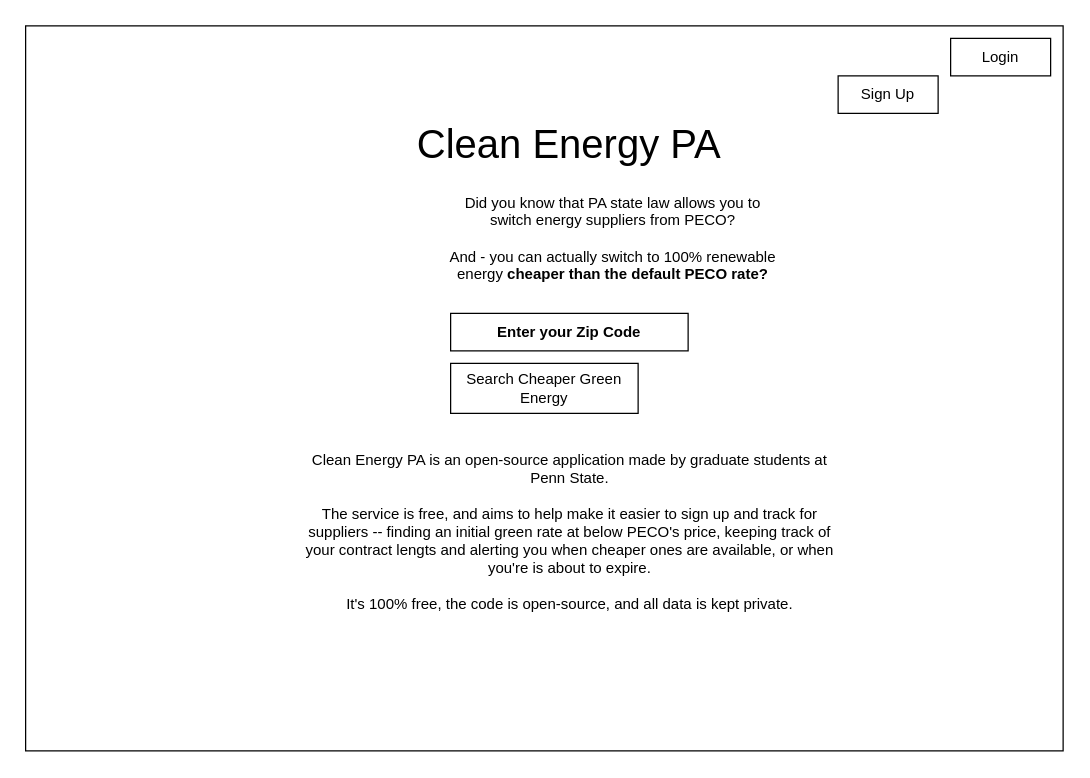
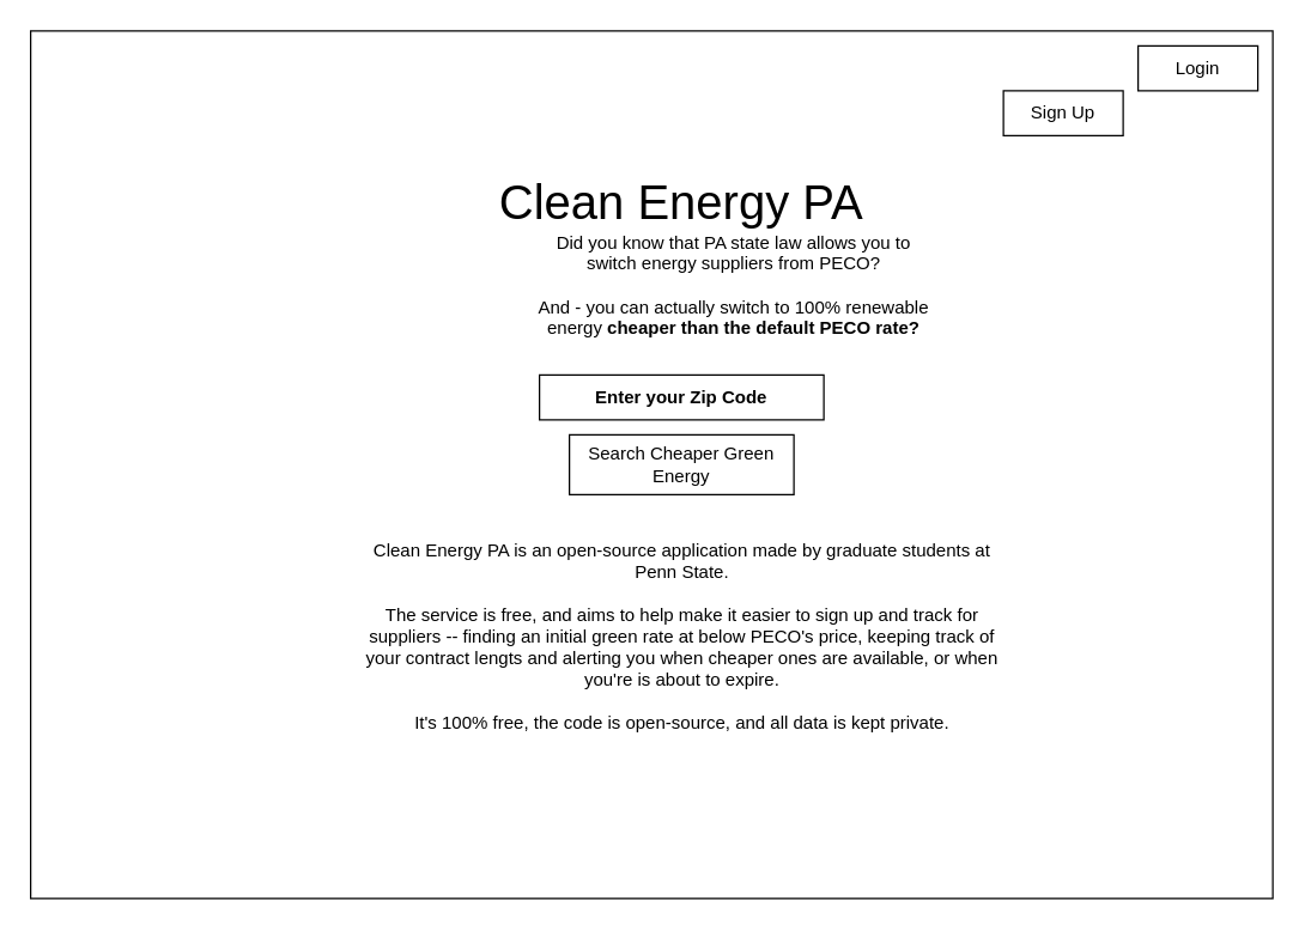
  <mxCell id="0" />
  <mxCell id="1" parent="0" />
  <mxCell id="2" value="" style="rounded=0;whiteSpace=wrap;html=1;" parent="1" vertex="1"><mxGeometry x="20" y="20" width="830" height="580" as="geometry" /></mxCell>
  <mxCell id="3" value="Enter your Zip Code" style="rounded=0;whiteSpace=wrap;html=1;fontStyle=1" parent="1" vertex="1"><mxGeometry x="360" y="250" width="190" height="30" as="geometry" /></mxCell>
- <mxCell id="4" value="Search Cheaper Green Energy" style="rounded=0;whiteSpace=wrap;html=1;" parent="1" vertex="1"><mxGeometry x="360" y="290" width="150" height="40" as="geometry" /></mxCell>
- <mxCell id="5" value="&lt;font style=&quot;font-size: 32px;&quot;&gt;Clean Energy PA&lt;/font&gt;" style="text;strokeColor=none;align=center;fillColor=none;html=1;verticalAlign=middle;whiteSpace=wrap;rounded=0;" parent="1" vertex="1"><mxGeometry x="135" y="100" width="640" height="30" as="geometry" /></mxCell>
+ <mxCell id="4" value="Search Cheaper Green Energy" style="rounded=0;whiteSpace=wrap;html=1;" parent="1" vertex="1"><mxGeometry x="380" y="290" width="150" height="40" as="geometry" /></mxCell>
+ <mxCell id="5" value="&lt;font style=&quot;font-size: 32px;&quot;&gt;Clean Energy PA&lt;/font&gt;" style="text;strokeColor=none;align=center;fillColor=none;html=1;verticalAlign=middle;whiteSpace=wrap;rounded=0;" parent="1" vertex="1"><mxGeometry x="135" y="120" width="640" height="30" as="geometry" /></mxCell>
  <mxCell id="6" value="Did you know that PA state law allows you to switch energy suppliers from PECO?&lt;br&gt;&lt;br&gt;And - you can actually switch to 100% renewable energy&amp;nbsp;&lt;b style=&quot;border-color: var(--border-color);&quot;&gt;cheaper&lt;/b&gt;&amp;nbsp;&lt;b style=&quot;border-color: var(--border-color);&quot;&gt;than the default PECO rate?&lt;/b&gt;" style="text;strokeColor=none;align=center;fillColor=none;html=1;verticalAlign=middle;whiteSpace=wrap;rounded=0;" parent="1" vertex="1"><mxGeometry x="355" y="175" width="270" height="30" as="geometry" /></mxCell>
  <mxCell id="7" value="Clean Energy PA is an open-source application made by graduate students at Penn State.&lt;br&gt;&lt;br&gt;The service is free, and aims to help make it easier to sign up and track for suppliers -- finding an initial green rate at below PECO's price, keeping track of your contract lengts and alerting you when cheaper ones are available, or when you're is about to expire.&lt;br&gt;&lt;br&gt;It's 100% free, the code is open-source, and all data is kept private." style="text;strokeColor=none;align=center;fillColor=none;html=1;verticalAlign=middle;whiteSpace=wrap;rounded=0;" parent="1" vertex="1"><mxGeometry x="237.5" y="420" width="435" height="10" as="geometry" /></mxCell>
  <mxCell id="8" value="Login" style="rounded=0;whiteSpace=wrap;html=1;" parent="1" vertex="1"><mxGeometry x="760" y="30" width="80" height="30" as="geometry" /></mxCell>
  <mxCell id="9" value="Sign Up" style="rounded=0;whiteSpace=wrap;html=1;" parent="1" vertex="1"><mxGeometry x="670" y="60" width="80" height="30" as="geometry" /></mxCell>
